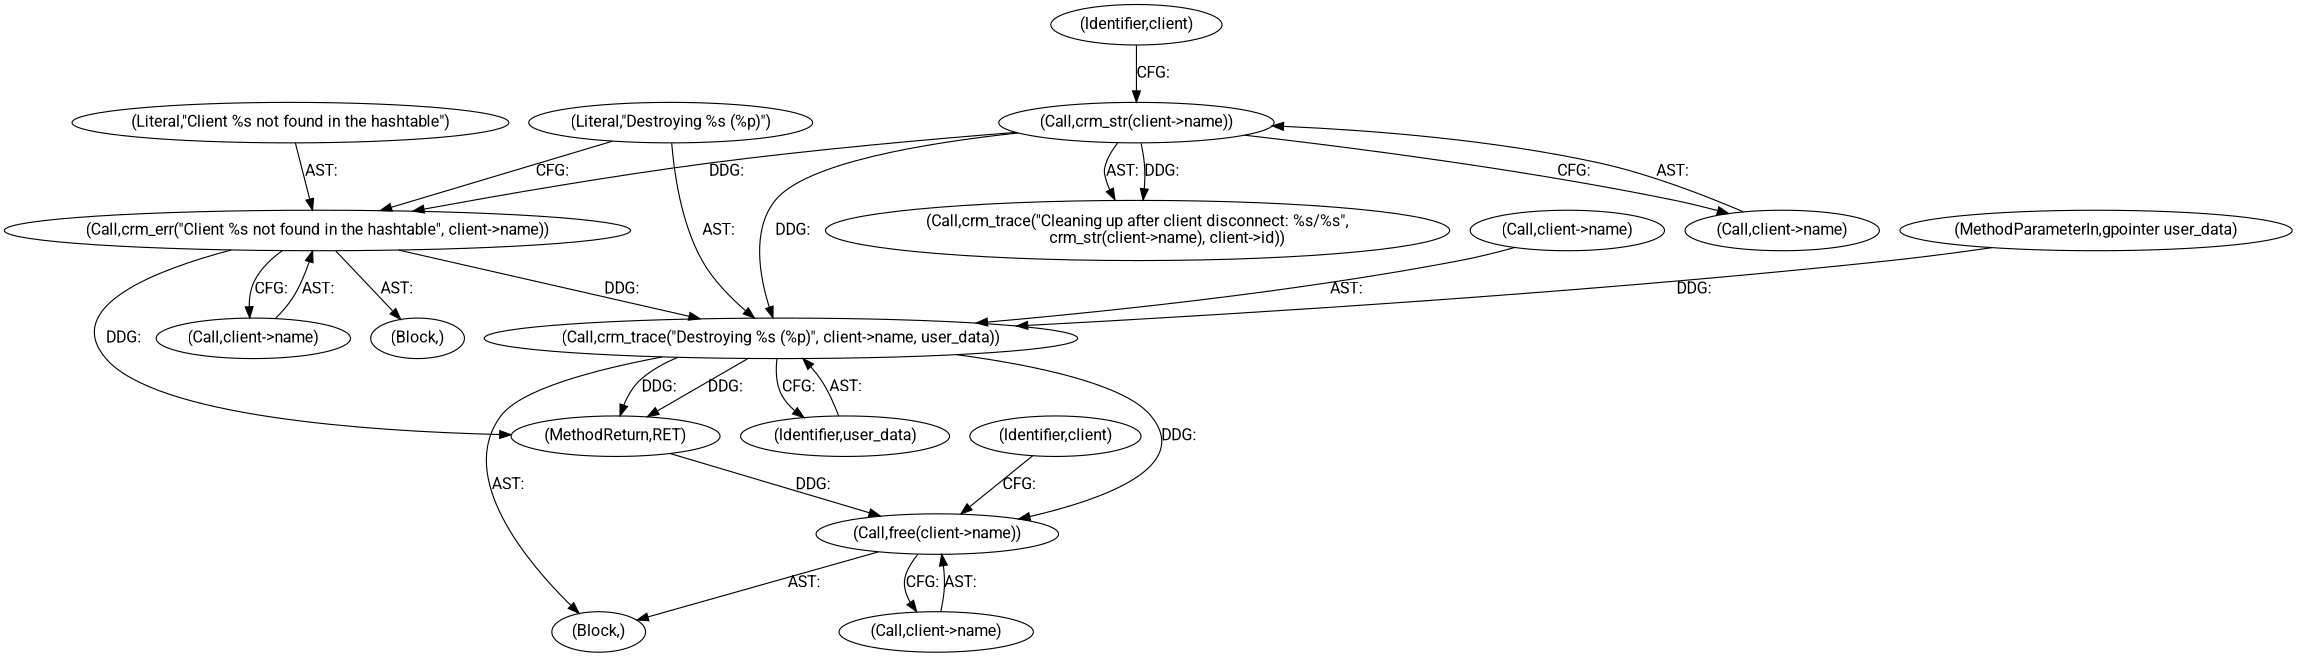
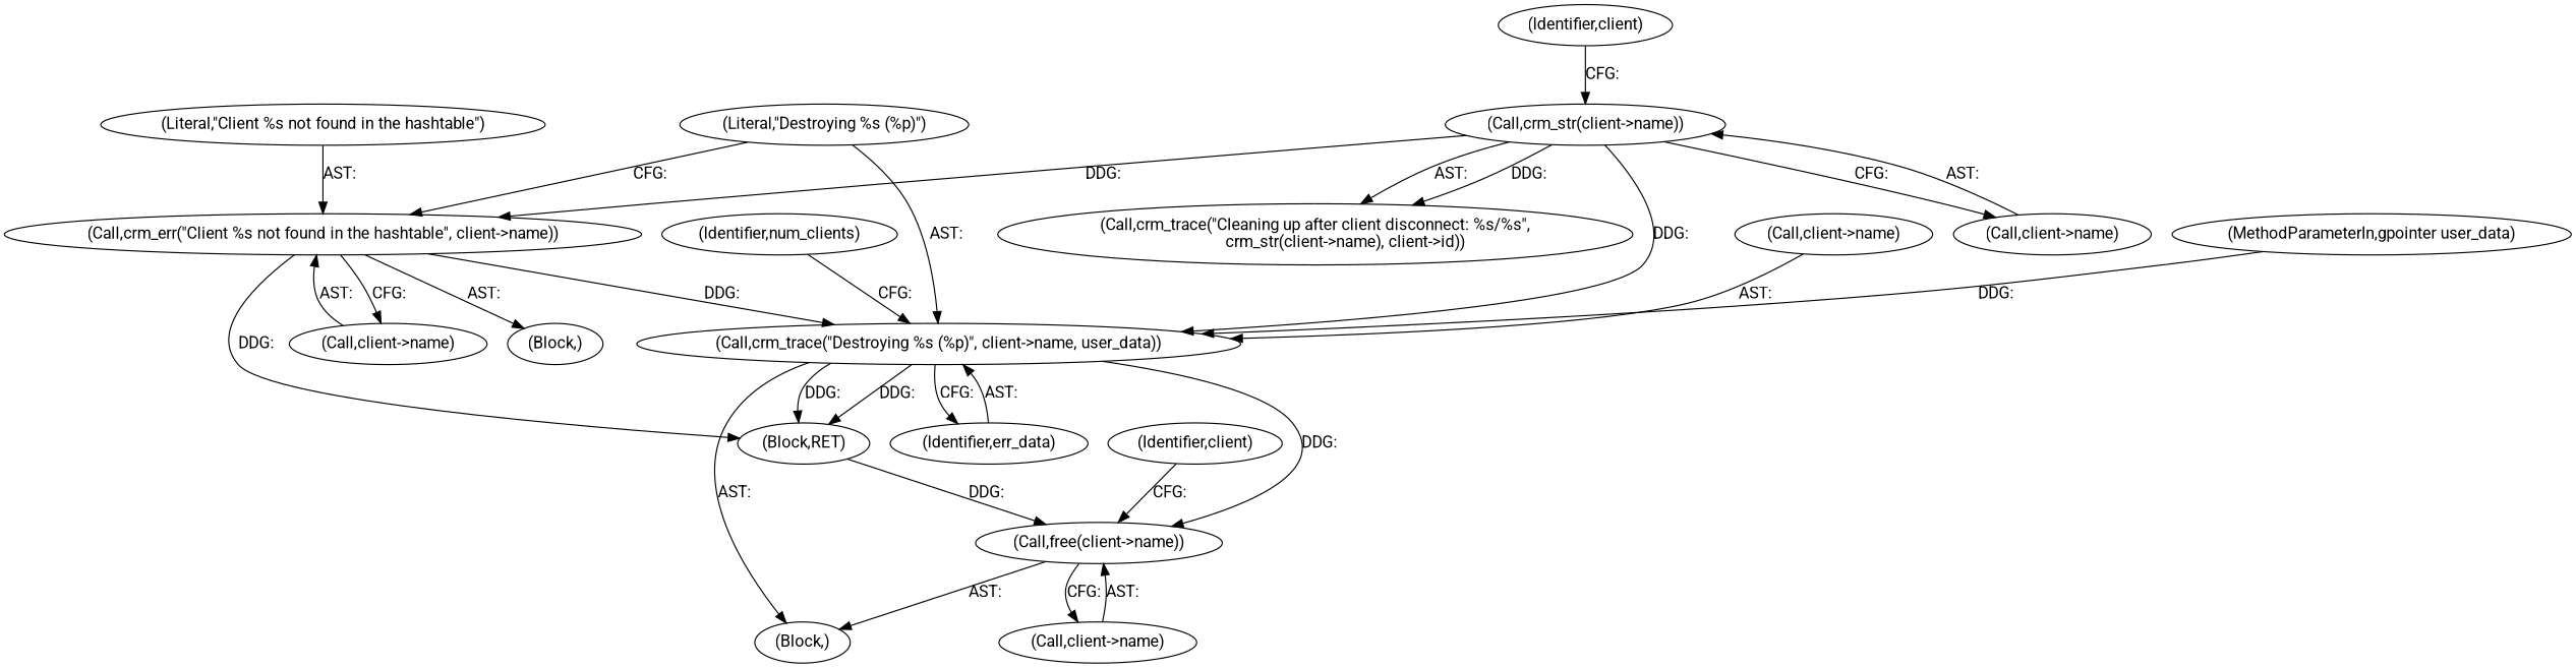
  digraph {
    fontname=Roboto
    node [fontname=Roboto]
    edge [fontname=Roboto]
    n1 [label="(Call,crm_err(\"Client %s not found in the hashtable\", client->name))"]
    n2 [label="(Call,crm_trace(\"Destroying %s (%p)\", client->name, user_data))"]
    n3 [label="(Call,client->name)"]
-   n4 [label="(MethodReturn,RET)"]
+   n4 [label="(Block,RET)"]
    n5 [label="(Block,)"]
    n6 [label="(Call,free(client->name))"]
    n7 [label="(Block,)"]
-   n8 [label="(Identifier,user_data)"]
+   n8 [label="(Identifier,err_data)"]
    n9 [label="(Call,crm_str(client->name))"]
    n10 [label="(Call,client->name)"]
    n11 [label="(Call,crm_trace(\"Cleaning up after client disconnect: %s/%s\",\n              crm_str(client->name), client->id))"]
    n12 [label="(Call,client->name)"]
    n13 [label="(Literal,\"Destroying %s (%p)\")"]
    n14 [label="(Identifier,client)"]
    n15 [label="(Literal,\"Client %s not found in the hashtable\")"]
    n16 [label="(Call,client->name)"]
    n17 [label="(Identifier,client)"]
    n18 [label="(MethodParameterIn,gpointer user_data)"]
+   n19 [label="(Identifier,num_clients)"]
    n1 -> n2 [label="DDG: "]
    n1 -> n3 [label="CFG: "]
    n1 -> n4 [label="DDG: "]
    n1 -> n5 [label="AST: "]
    n2 -> n4 [label="DDG: "]
    n2 -> n4 [label="DDG: "]
    n2 -> n6 [label="DDG: "]
    n2 -> n7 [label="AST: "]
    n2 -> n8 [label="CFG: "]
    n3 -> n1 [label="AST: "]
    n4 -> n6 [label="DDG: "]
    n6 -> n7 [label="AST: "]
    n6 -> n12 [label="CFG: "]
    n8 -> n2 [label="AST: "]
    n9 -> n1 [label="DDG: "]
    n9 -> n2 [label="DDG: "]
    n9 -> n10 [label="CFG: "]
    n9 -> n11 [label="AST: "]
    n9 -> n11 [label="DDG: "]
    n10 -> n9 [label="AST: "]
    n12 -> n6 [label="AST: "]
    n13 -> n1 [label="CFG: "]
    n13 -> n2 [label="AST: "]
    n14 -> n6 [label="CFG: "]
    n15 -> n1 [label="AST: "]
    n16 -> n2 [label="AST: "]
    n17 -> n9 [label="CFG: "]
    n18 -> n2 [label="DDG: "]
+   n19 -> n2 [label="CFG: "]
  }
